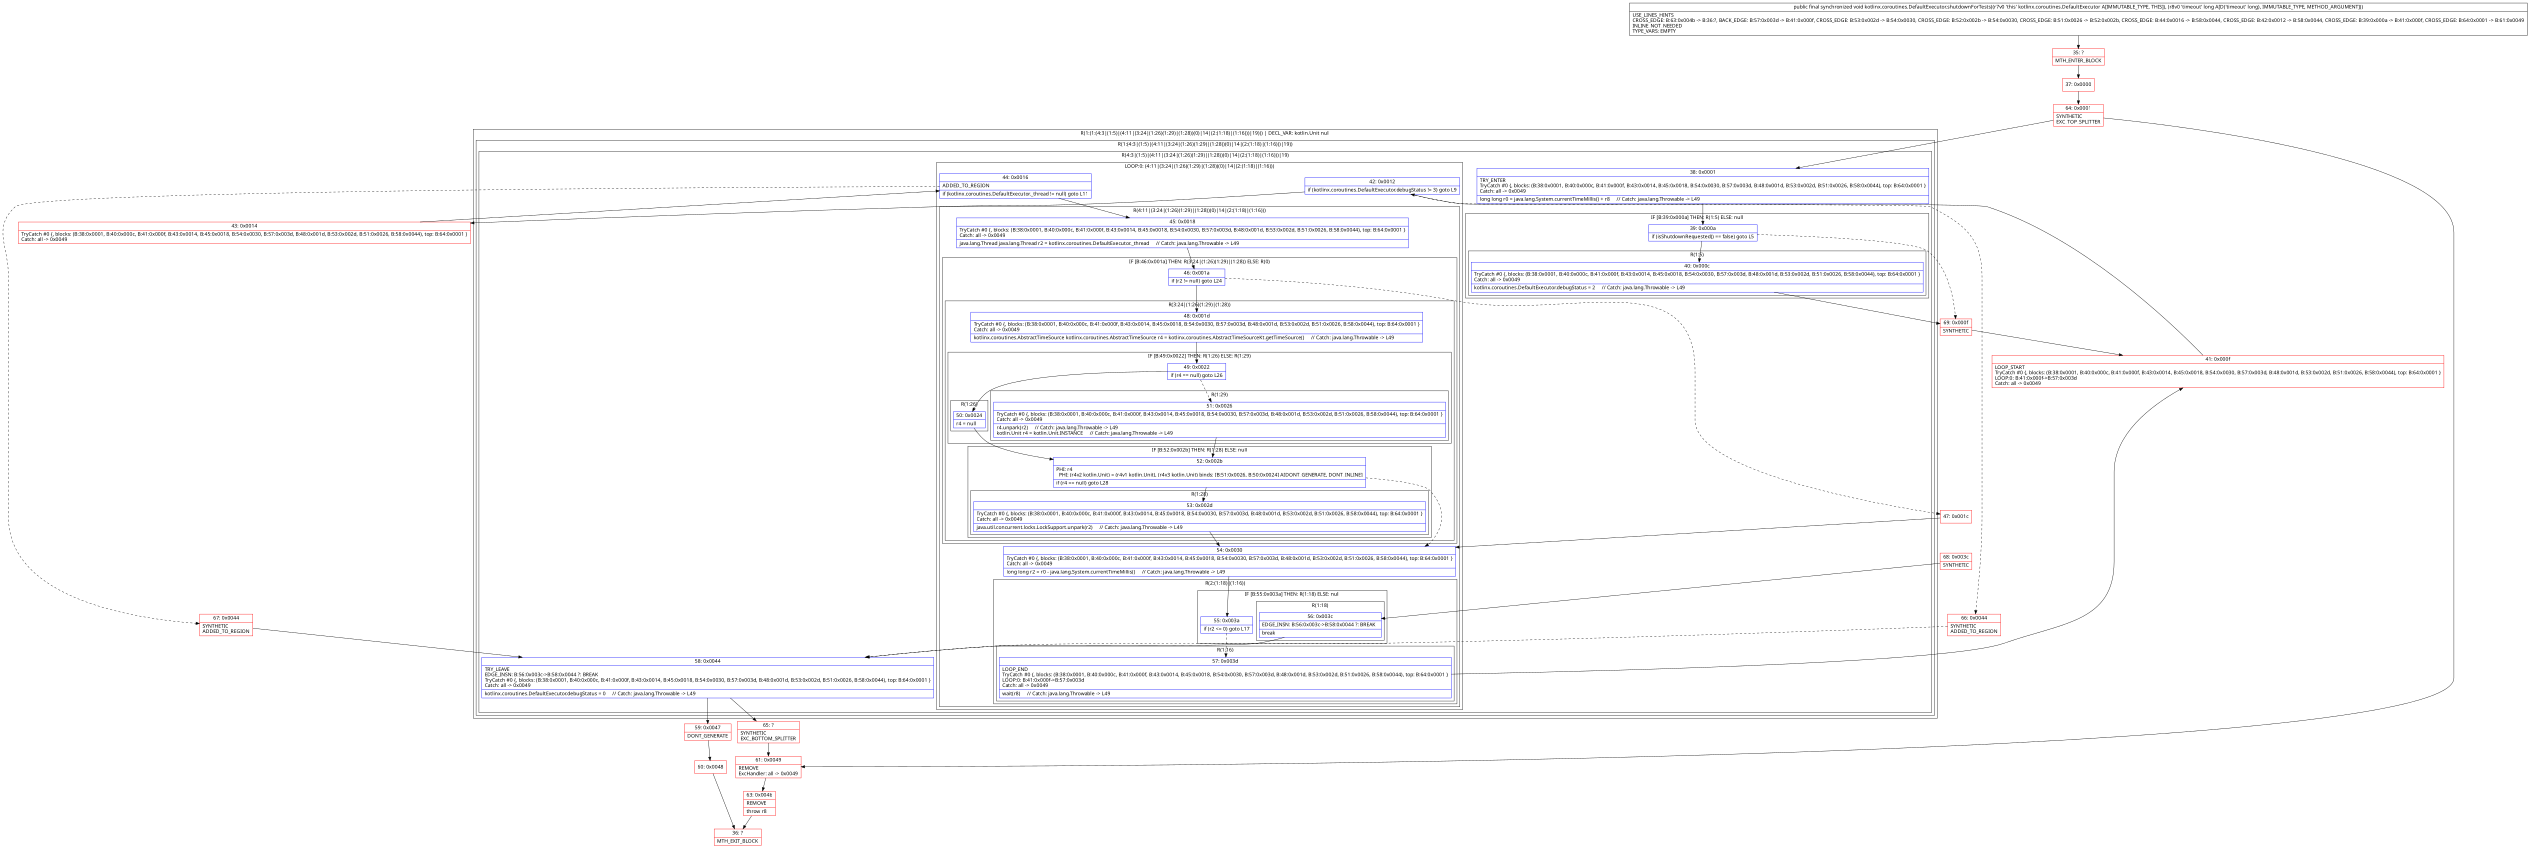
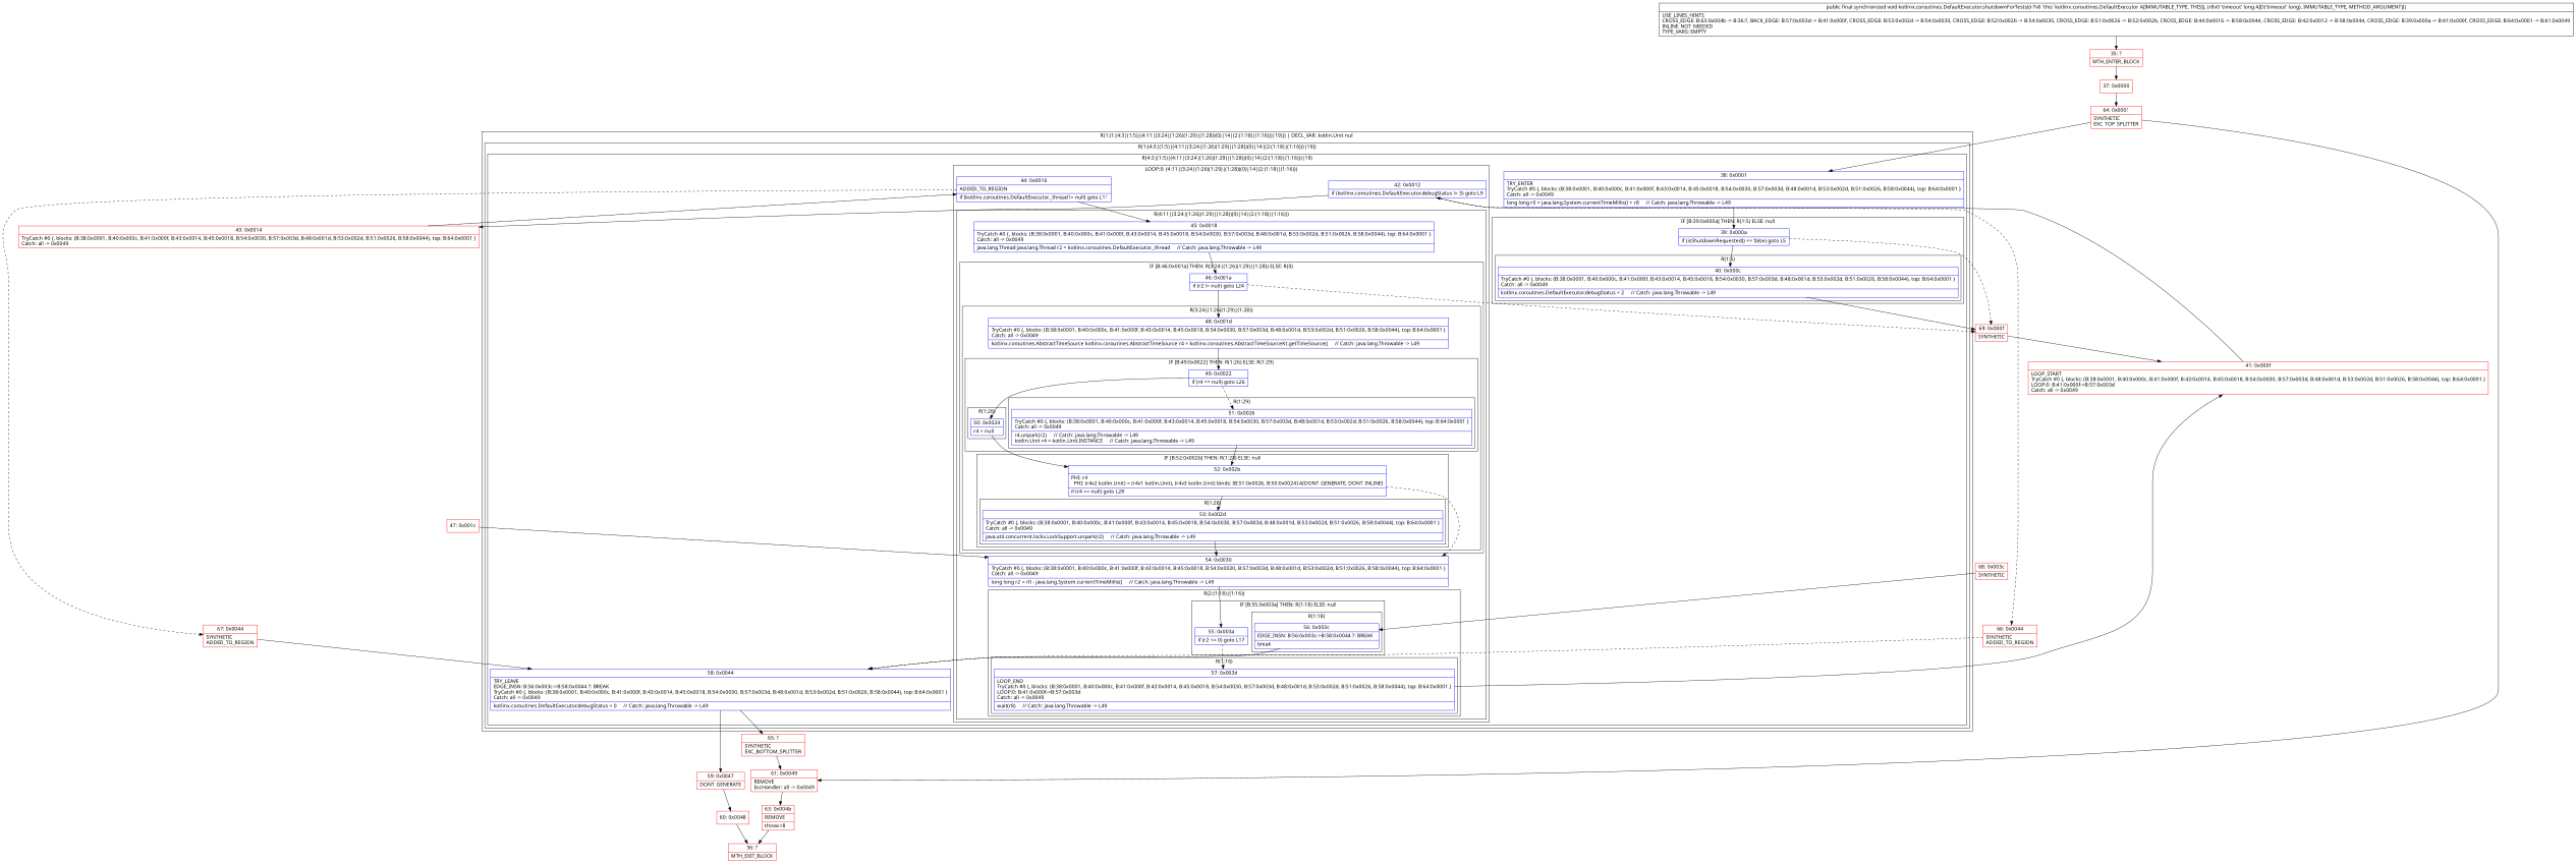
  digraph {
    fontname="Noto Sans"
    node [color=blue fontname="Noto Sans" shape=record]
    edge [fontname="Noto Sans"]
    n1 [label="{40\:\ 0x000c|TryCatch #0 \{, blocks: (B:38:0x0001, B:40:0x000c, B:41:0x000f, B:43:0x0014, B:45:0x0018, B:54:0x0030, B:57:0x003d, B:48:0x001d, B:53:0x002d, B:51:0x0026, B:58:0x0044), top: B:64:0x0001 \}\lCatch: all \-\> 0x0049\l|kotlinx.coroutines.DefaultExecutor.debugStatus = 2     \/\/ Catch: java.lang.Throwable \-\> L49\l}"]
    n2 [label="{39\:\ 0x000a|if (isShutdownRequested() == false) goto L5\l}"]
    n3 [label="{50\:\ 0x0024|r4 = null\l}"]
    n4 [label="{51\:\ 0x0026|TryCatch #0 \{, blocks: (B:38:0x0001, B:40:0x000c, B:41:0x000f, B:43:0x0014, B:45:0x0018, B:54:0x0030, B:57:0x003d, B:48:0x001d, B:53:0x002d, B:51:0x0026, B:58:0x0044), top: B:64:0x0001 \}\lCatch: all \-\> 0x0049\l|r4.unpark(r2)     \/\/ Catch: java.lang.Throwable \-\> L49\lkotlin.Unit r4 = kotlin.Unit.INSTANCE     \/\/ Catch: java.lang.Throwable \-\> L49\l}"]
    n5 [label="{49\:\ 0x0022|if (r4 == null) goto L26\l}"]
    n6 [label="{53\:\ 0x002d|TryCatch #0 \{, blocks: (B:38:0x0001, B:40:0x000c, B:41:0x000f, B:43:0x0014, B:45:0x0018, B:54:0x0030, B:57:0x003d, B:48:0x001d, B:53:0x002d, B:51:0x0026, B:58:0x0044), top: B:64:0x0001 \}\lCatch: all \-\> 0x0049\l|java.util.concurrent.locks.LockSupport.unpark(r2)     \/\/ Catch: java.lang.Throwable \-\> L49\l}"]
    n7 [label="{52\:\ 0x002b|PHI: r4 \l  PHI: (r4v2 kotlin.Unit) = (r4v1 kotlin.Unit), (r4v3 kotlin.Unit) binds: [B:51:0x0026, B:50:0x0024] A[DONT_GENERATE, DONT_INLINE]\l|if (r4 == null) goto L28\l}"]
    n8 [label="{48\:\ 0x001d|TryCatch #0 \{, blocks: (B:38:0x0001, B:40:0x000c, B:41:0x000f, B:43:0x0014, B:45:0x0018, B:54:0x0030, B:57:0x003d, B:48:0x001d, B:53:0x002d, B:51:0x0026, B:58:0x0044), top: B:64:0x0001 \}\lCatch: all \-\> 0x0049\l|kotlinx.coroutines.AbstractTimeSource kotlinx.coroutines.AbstractTimeSource r4 = kotlinx.coroutines.AbstractTimeSourceKt.getTimeSource()     \/\/ Catch: java.lang.Throwable \-\> L49\l}"]
    n9 [label="{46\:\ 0x001a|if (r2 != null) goto L24\l}"]
    n10 [label="{56\:\ 0x003c|EDGE_INSN: B:56:0x003c\-\>B:58:0x0044 ?: BREAK  \l|break\l}"]
    n11 [label="{55\:\ 0x003a|if (r2 \<= 0) goto L17\l}"]
    n12 [label="{57\:\ 0x003d|LOOP_END\lTryCatch #0 \{, blocks: (B:38:0x0001, B:40:0x000c, B:41:0x000f, B:43:0x0014, B:45:0x0018, B:54:0x0030, B:57:0x003d, B:48:0x001d, B:53:0x002d, B:51:0x0026, B:58:0x0044), top: B:64:0x0001 \}\lLOOP:0: B:41:0x000f\-\>B:57:0x003d\lCatch: all \-\> 0x0049\l|wait(r8)     \/\/ Catch: java.lang.Throwable \-\> L49\l}"]
    n13 [label="{45\:\ 0x0018|TryCatch #0 \{, blocks: (B:38:0x0001, B:40:0x000c, B:41:0x000f, B:43:0x0014, B:45:0x0018, B:54:0x0030, B:57:0x003d, B:48:0x001d, B:53:0x002d, B:51:0x0026, B:58:0x0044), top: B:64:0x0001 \}\lCatch: all \-\> 0x0049\l|java.lang.Thread java.lang.Thread r2 = kotlinx.coroutines.DefaultExecutor._thread     \/\/ Catch: java.lang.Throwable \-\> L49\l}"]
    n14 [label="{54\:\ 0x0030|TryCatch #0 \{, blocks: (B:38:0x0001, B:40:0x000c, B:41:0x000f, B:43:0x0014, B:45:0x0018, B:54:0x0030, B:57:0x003d, B:48:0x001d, B:53:0x002d, B:51:0x0026, B:58:0x0044), top: B:64:0x0001 \}\lCatch: all \-\> 0x0049\l|long long r2 = r0 \- java.lang.System.currentTimeMillis()     \/\/ Catch: java.lang.Throwable \-\> L49\l}"]
    n15 [label="{42\:\ 0x0012|if (kotlinx.coroutines.DefaultExecutor.debugStatus != 3) goto L9\l}"]
    n16 [label="{44\:\ 0x0016|ADDED_TO_REGION\l|if (kotlinx.coroutines.DefaultExecutor._thread != null) goto L11\l}"]
    n17 [label="{38\:\ 0x0001|TRY_ENTER\lTryCatch #0 \{, blocks: (B:38:0x0001, B:40:0x000c, B:41:0x000f, B:43:0x0014, B:45:0x0018, B:54:0x0030, B:57:0x003d, B:48:0x001d, B:53:0x002d, B:51:0x0026, B:58:0x0044), top: B:64:0x0001 \}\lCatch: all \-\> 0x0049\l|long long r0 = java.lang.System.currentTimeMillis() + r8     \/\/ Catch: java.lang.Throwable \-\> L49\l}"]
    n18 [label="{58\:\ 0x0044|TRY_LEAVE\lEDGE_INSN: B:56:0x003c\-\>B:58:0x0044 ?: BREAK  \lTryCatch #0 \{, blocks: (B:38:0x0001, B:40:0x000c, B:41:0x000f, B:43:0x0014, B:45:0x0018, B:54:0x0030, B:57:0x003d, B:48:0x001d, B:53:0x002d, B:51:0x0026, B:58:0x0044), top: B:64:0x0001 \}\lCatch: all \-\> 0x0049\l|kotlinx.coroutines.DefaultExecutor.debugStatus = 0     \/\/ Catch: java.lang.Throwable \-\> L49\l}"]
    n19 [color=red label="{69\:\ 0x000f|SYNTHETIC\l}"]
    n20 [color=red label="{47\:\ 0x001c}"]
    n21 [color=red label="{41\:\ 0x000f|LOOP_START\lTryCatch #0 \{, blocks: (B:38:0x0001, B:40:0x000c, B:41:0x000f, B:43:0x0014, B:45:0x0018, B:54:0x0030, B:57:0x003d, B:48:0x001d, B:53:0x002d, B:51:0x0026, B:58:0x0044), top: B:64:0x0001 \}\lLOOP:0: B:41:0x000f\-\>B:57:0x003d\lCatch: all \-\> 0x0049\l}"]
    n22 [color=red label="{43\:\ 0x0014|TryCatch #0 \{, blocks: (B:38:0x0001, B:40:0x000c, B:41:0x000f, B:43:0x0014, B:45:0x0018, B:54:0x0030, B:57:0x003d, B:48:0x001d, B:53:0x002d, B:51:0x0026, B:58:0x0044), top: B:64:0x0001 \}\lCatch: all \-\> 0x0049\l}"]
    n23 [color=red label="{66\:\ 0x0044|SYNTHETIC\lADDED_TO_REGION\l}"]
    n24 [color=red label="{67\:\ 0x0044|SYNTHETIC\lADDED_TO_REGION\l}"]
    n25 [color=red label="{59\:\ 0x0047|DONT_GENERATE\l}"]
    n26 [color=red label="{65\:\ ?|SYNTHETIC\lEXC_BOTTOM_SPLITTER\l}"]
    n27 [color=red label="{68\:\ 0x003c|SYNTHETIC\l}"]
    n28 [color=red label="{60\:\ 0x0048}"]
    n29 [color=red label="{61\:\ 0x0049|REMOVE\lExcHandler: all \-\> 0x0049\l}"]
    n30 [color=red label="{35\:\ ?|MTH_ENTER_BLOCK\l}"]
    n31 [color=red label="{37\:\ 0x0000}"]
    n32 [color=red label="{64\:\ 0x0001|SYNTHETIC\lEXC_TOP_SPLITTER\l}"]
    n33 [color=red label="{63\:\ 0x004b|REMOVE\l|throw r8\l}"]
    n34 [color=red label="{36\:\ ?|MTH_EXIT_BLOCK\l}"]
    n35 [label="{public final synchronized void kotlinx.coroutines.DefaultExecutor.shutdownForTests((r7v0 'this' kotlinx.coroutines.DefaultExecutor A[IMMUTABLE_TYPE, THIS]), (r8v0 'timeout' long A[D('timeout' long), IMMUTABLE_TYPE, METHOD_ARGUMENT]))  | USE_LINES_HINTS\lCROSS_EDGE: B:63:0x004b \-\> B:36:?, BACK_EDGE: B:57:0x003d \-\> B:41:0x000f, CROSS_EDGE: B:53:0x002d \-\> B:54:0x0030, CROSS_EDGE: B:52:0x002b \-\> B:54:0x0030, CROSS_EDGE: B:51:0x0026 \-\> B:52:0x002b, CROSS_EDGE: B:44:0x0016 \-\> B:58:0x0044, CROSS_EDGE: B:42:0x0012 \-\> B:58:0x0044, CROSS_EDGE: B:39:0x000a \-\> B:41:0x000f, CROSS_EDGE: B:64:0x0001 \-\> B:61:0x0049\lINLINE_NOT_NEEDED\lTYPE_VARS: EMPTY\l}" color=""]
    subgraph cluster_1 {
      label="R(1:(1:(4:3|(1:5)|(4:11|(3:24|(1:26)(1:29)|(1:28))(0)|14|(2:(1:18)|(1:16)))|19))) | DECL_VAR: kotlin.Unit null\l"
      subgraph cluster_2 {
        label="R(1:(4:3|(1:5)|(4:11|(3:24|(1:26)(1:29)|(1:28))(0)|14|(2:(1:18)|(1:16)))|19))"
        subgraph cluster_3 {
          label="R(4:3|(1:5)|(4:11|(3:24|(1:26)(1:29)|(1:28))(0)|14|(2:(1:18)|(1:16)))|19)"
          n17
          n18
          subgraph cluster_4 {
            label="IF [B:39:0x000a] THEN: R(1:5) ELSE: null"
            n2
            subgraph cluster_5 {
              label="R(1:5)"
              n1
            }
          }
          subgraph cluster_6 {
            label="LOOP:0: (4:11|(3:24|(1:26)(1:29)|(1:28))(0)|14|(2:(1:18)|(1:16)))"
            n15
            n16
            subgraph cluster_7 {
              label="R(4:11|(3:24|(1:26)(1:29)|(1:28))(0)|14|(2:(1:18)|(1:16)))"
              n13
              n14
              subgraph cluster_8 {
                label="IF [B:46:0x001a] THEN: R(3:24|(1:26)(1:29)|(1:28)) ELSE: R(0)"
                n9
                subgraph cluster_9 {
                  label="R(3:24|(1:26)(1:29)|(1:28))"
                  n8
                  subgraph cluster_10 {
                    label="IF [B:49:0x0022] THEN: R(1:26) ELSE: R(1:29)"
                    n5
                    subgraph cluster_11 {
                      label="R(1:26)"
                      n3
                    }
                    subgraph cluster_12 {
                      label="R(1:29)"
                      n4
                    }
                  }
                  subgraph cluster_13 {
                    label="IF [B:52:0x002b] THEN: R(1:28) ELSE: null"
                    n7
                    subgraph cluster_14 {
                      label="R(1:28)"
                      n6
                    }
                  }
                }
                subgraph cluster_15 {
                  label="R(0)"
                }
              }
              subgraph cluster_16 {
                label="R(2:(1:18)|(1:16))"
                subgraph cluster_17 {
                  label="IF [B:55:0x003a] THEN: R(1:18) ELSE: null"
                  n11
                  subgraph cluster_18 {
                    label="R(1:18)"
                    n10
                  }
                }
                subgraph cluster_19 {
                  label="R(1:16)"
                  n12
                }
              }
            }
          }
        }
      }
    }
    n1 -> n19
    n2 -> n1
    n2 -> n19 [style=dashed]
    n3 -> n7
    n4 -> n7
    n5 -> n3
    n5 -> n4 [style=dashed]
    n6 -> n14
    n7 -> n6
    n7 -> n14 [style=dashed]
    n8 -> n5
    n9 -> n8
-   n9 -> n20 [style=dashed]
+   n9 -> n19 [style=dashed]
    n10 -> n18
    n11 -> n12 [style=dashed]
    n12 -> n21
    n13 -> n9
    n14 -> n11
    n15 -> n22
    n15 -> n23 [style=dashed]
    n16 -> n13
    n16 -> n24 [style=dashed]
    n17 -> n2
    n18 -> n25
    n18 -> n26
    n19 -> n21
    n20 -> n14
    n21 -> n15
    n22 -> n16
    n23 -> n18 [style=dashed]
    n24 -> n18
    n25 -> n28
    n26 -> n29
    n27 -> n10
    n28 -> n34
    n29 -> n33
    n30 -> n31
    n31 -> n32
    n32 -> n17
    n32 -> n29
    n33 -> n34
    n35 -> n30
  }
